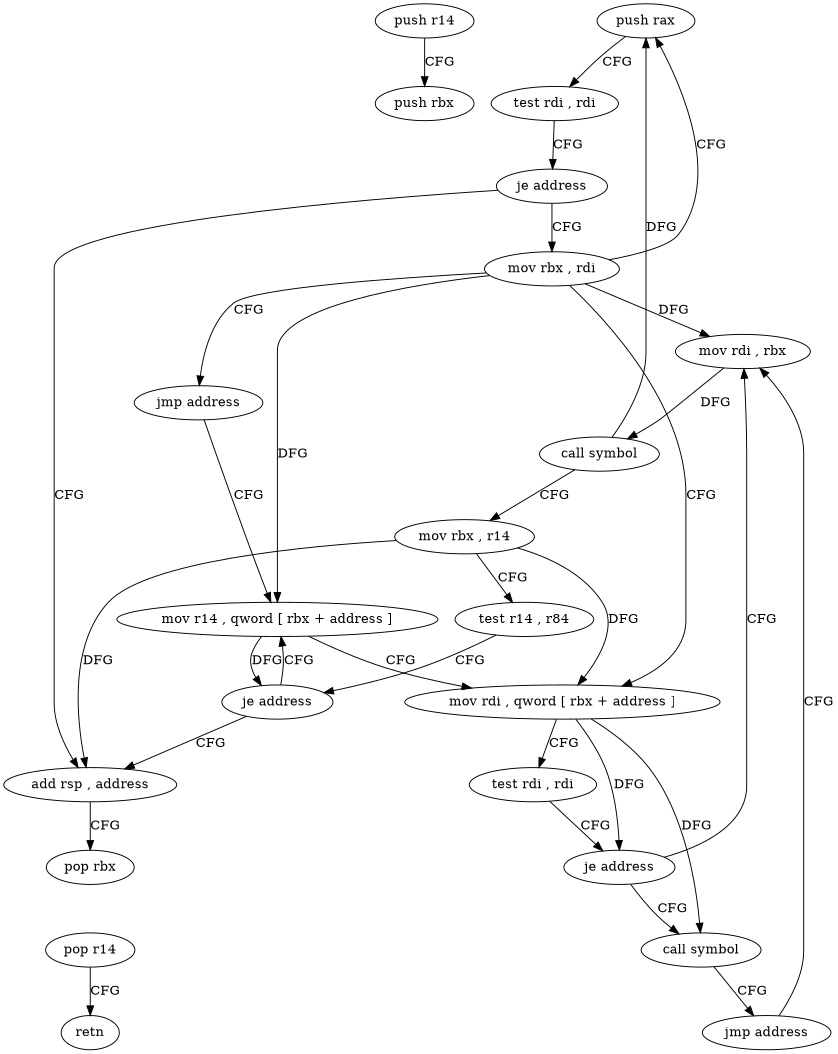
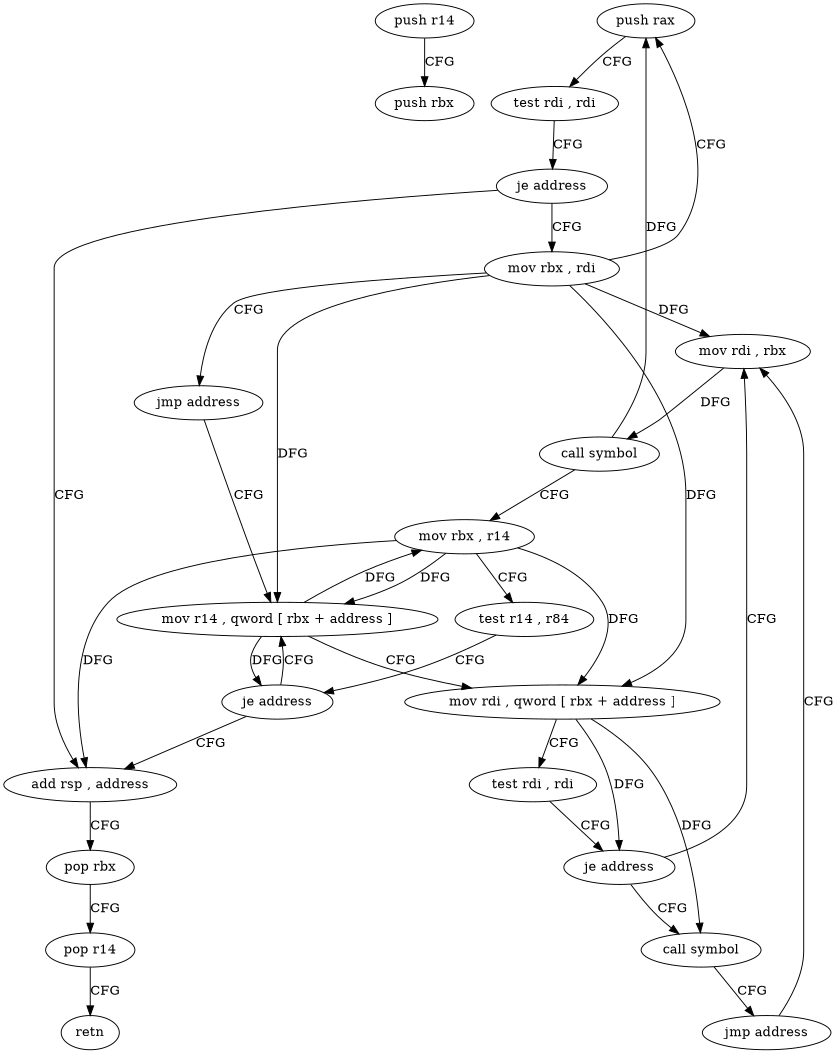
  digraph {
    n1 [label="push r14"]
    n2 [label="push rbx"]
    n3 [label="push rax"]
    n4 [label="test rdi , rdi"]
    n5 [label="je address"]
    n6 [label="add rsp , address"]
    n7 [label="mov rbx , rdi"]
    n8 [label="pop rbx"]
    n9 [label="jmp address"]
    n10 [label="mov r14 , qword [ rbx + address ]"]
    n11 [label="mov rdi , qword [ rbx + address ]"]
    n12 [label="mov rdi , rbx"]
    n13 [label="pop r14"]
    n14 [label="mov rbx , r14"]
    n15 [label="je address"]
    n16 [label="test rdi , rdi"]
    n17 [label="je address"]
    n18 [label="call symbol"]
    n19 [label="call symbol"]
    n20 [label=retn]
    n21 [label="test r14 , r84"]
    n22 [label="jmp address"]
    n1 -> n2 [label=CFG]
    n3 -> n4 [label=CFG]
    n4 -> n5 [label=CFG]
    n5 -> n6 [label=CFG]
    n5 -> n7 [label=CFG]
    n6 -> n8 [label=CFG]
    n7 -> n3 [label=CFG]
    n7 -> n9 [label=CFG]
    n7 -> n10 [label=DFG]
-   n7 -> n11 [label=CFG]
+   n7 -> n11 [label=DFG]
    n7 -> n12 [label=DFG]
+   n8 -> n13 [label=CFG]
    n9 -> n10 [label=CFG]
    n10 -> n11 [label=CFG]
+   n10 -> n14 [label=DFG]
    n10 -> n15 [label=DFG]
    n11 -> n16 [label=CFG]
    n11 -> n17 [label=DFG]
    n11 -> n18 [label=DFG]
    n12 -> n19 [label=DFG]
    n13 -> n20 [label=CFG]
    n14 -> n6 [label=DFG]
+   n14 -> n10 [label=DFG]
    n14 -> n11 [label=DFG]
    n14 -> n21 [label=CFG]
    n15 -> n6 [label=CFG]
    n15 -> n10 [label=CFG]
    n16 -> n17 [label=CFG]
    n17 -> n12 [label=CFG]
    n17 -> n18 [label=CFG]
    n18 -> n22 [label=CFG]
    n19 -> n3 [label=DFG]
    n19 -> n14 [label=CFG]
    n21 -> n15 [label=CFG]
    n22 -> n12 [label=CFG]
  }
